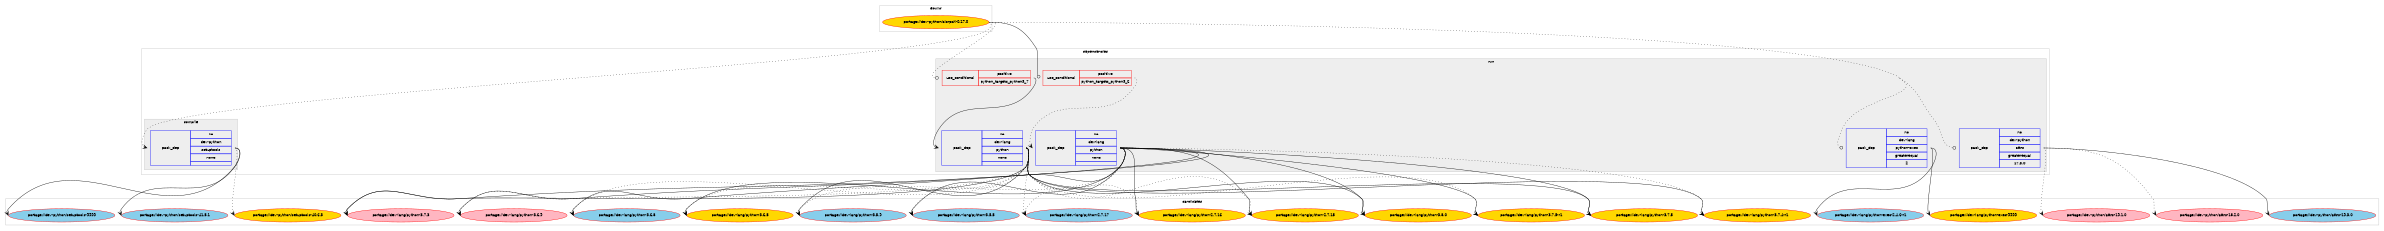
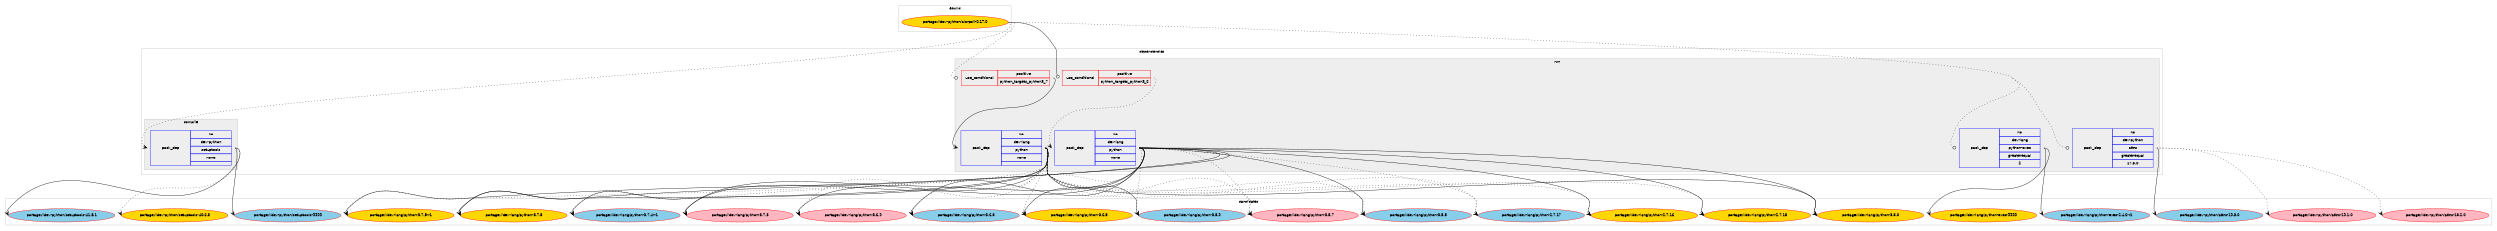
  digraph {
    compound=true
    concentrate=true
    fontname=Helvetica
    fontsize=10
    newrank=true
    rankdir=TB
    ranksep=1.5
    node [color=red fillcolor=gold fontname=Helvetica fontsize=10 style=filled]
    edge [arrowhead=vee headport=w style=solid tailport=e weight=100]
    n1 [label="portage://dev-python/aiorpcX-0.17.0" width=4]
    n2 [color=blue label=<<TABLE BORDER="0" CELLBORDER="1" CELLSPACING="0" CELLPADDING="4" WIDTH="220"><TR><TD ROWSPAN="6" CELLPADDING="30">pack_dep</TD></TR><TR><TD WIDTH="110">no</TD></TR><TR><TD>dev-python</TD></TR><TR><TD>setuptools</TD></TR><TR><TD>none</TD></TR><TR><TD></TD></TR></TABLE>> shape=none fillcolor="" style=""]
    n3 [color=blue label=<<TABLE BORDER="0" CELLBORDER="1" CELLSPACING="0" CELLPADDING="4" WIDTH="220"><TR><TD ROWSPAN="6" CELLPADDING="30">pack_dep</TD></TR><TR><TD WIDTH="110">no</TD></TR><TR><TD>dev-lang</TD></TR><TR><TD>python</TD></TR><TR><TD>none</TD></TR><TR><TD></TD></TR></TABLE>> shape=none fillcolor="" style=""]
    n4 [label=<<TABLE BORDER="0" CELLBORDER="1" CELLSPACING="0" CELLPADDING="4"><TR><TD ROWSPAN="3" CELLPADDING="10">use_conditional</TD></TR><TR><TD>positive</TD></TR><TR><TD>python_targets_python3_6</TD></TR></TABLE>> shape=none fillcolor="" style=""]
    n5 [color=blue label=<<TABLE BORDER="0" CELLBORDER="1" CELLSPACING="0" CELLPADDING="4" WIDTH="220"><TR><TD ROWSPAN="6" CELLPADDING="30">pack_dep</TD></TR><TR><TD WIDTH="110">no</TD></TR><TR><TD>dev-lang</TD></TR><TR><TD>python</TD></TR><TR><TD>none</TD></TR><TR><TD></TD></TR></TABLE>> shape=none fillcolor="" style=""]
    n6 [label=<<TABLE BORDER="0" CELLBORDER="1" CELLSPACING="0" CELLPADDING="4"><TR><TD ROWSPAN="3" CELLPADDING="10">use_conditional</TD></TR><TR><TD>positive</TD></TR><TR><TD>python_targets_python3_7</TD></TR></TABLE>> shape=none fillcolor="" style=""]
    n7 [color=blue label=<<TABLE BORDER="0" CELLBORDER="1" CELLSPACING="0" CELLPADDING="4" WIDTH="220"><TR><TD ROWSPAN="6" CELLPADDING="30">pack_dep</TD></TR><TR><TD WIDTH="110">no</TD></TR><TR><TD>dev-lang</TD></TR><TR><TD>python-exec</TD></TR><TR><TD>greaterequal</TD></TR><TR><TD>2</TD></TR></TABLE>> shape=none fillcolor="" style=""]
    n8 [color=blue label=<<TABLE BORDER="0" CELLBORDER="1" CELLSPACING="0" CELLPADDING="4" WIDTH="220"><TR><TD ROWSPAN="6" CELLPADDING="30">pack_dep</TD></TR><TR><TD WIDTH="110">no</TD></TR><TR><TD>dev-python</TD></TR><TR><TD>attrs</TD></TR><TR><TD>greaterequal</TD></TR><TR><TD>17.3.0</TD></TR></TABLE>> shape=none fillcolor="" style=""]
    n9 [label="portage://dev-python/setuptools-40.6.3" width=4]
    n10 [fillcolor=skyblue label="portage://dev-python/setuptools-41.5.1" width=4]
    n11 [fillcolor=skyblue label="portage://dev-python/setuptools-9999" width=4]
    n12 [label="portage://dev-lang/python-2.7.15" width=4]
    n13 [label="portage://dev-lang/python-2.7.16" width=4]
    n14 [fillcolor=skyblue label="portage://dev-lang/python-2.7.17" width=4]
    n15 [fillcolor=skyblue label="portage://dev-lang/python-3.5.5" width=4]
+   n16 [fillcolor=lightpink label="portage://dev-lang/python-3.5.7" width=4]
    n17 [fillcolor=skyblue label="portage://dev-lang/python-3.5.9" width=4]
    n18 [label="portage://dev-lang/python-3.6.5" width=4]
    n19 [fillcolor=skyblue label="portage://dev-lang/python-3.6.8" width=4]
    n20 [fillcolor=lightpink label="portage://dev-lang/python-3.6.9" width=4]
    n21 [fillcolor=lightpink label="portage://dev-lang/python-3.7.3" width=4]
-   n22 [label="portage://dev-lang/python-3.7.4-r1" width=4]
+   n22 [fillcolor=skyblue label="portage://dev-lang/python-3.7.4-r1" width=4]
    n23 [label="portage://dev-lang/python-3.7.5" width=4]
    n24 [label="portage://dev-lang/python-3.7.5-r1" width=4]
    n25 [label="portage://dev-lang/python-3.8.0" width=4]
    n26 [fillcolor=skyblue label="portage://dev-lang/python-exec-2.4.6-r1" width=4]
    n27 [label="portage://dev-lang/python-exec-9999" width=4]
    n28 [fillcolor=lightpink label="portage://dev-python/attrs-18.2.0" width=4]
    n29 [fillcolor=lightpink label="portage://dev-python/attrs-19.1.0" width=4]
    n30 [fillcolor=skyblue label="portage://dev-python/attrs-19.3.0" width=4]
    subgraph cluster_1 {
      color=gray
      label=<<i>ebuild</i>>
      rank=same
      n1
    }
    subgraph cluster_2 {
      color=gray
      label=<<i>dependencies</i>>
      subgraph cluster_3 {
        color=gray
        fillcolor="#eeeeee"
        label=<<i>run</i>>
        style=filled
        subgraph sub_4 {
          color=gray
          fillcolor="#eeeeee"
          label=<<i>run</i>>
          style=filled
          n4
          subgraph sub_5 {
            color=gray
            fillcolor="#eeeeee"
            label=<<i>run</i>>
            style=filled
            n3
          }
        }
        subgraph sub_6 {
          color=gray
          fillcolor="#eeeeee"
          label=<<i>run</i>>
          style=filled
          n6
          subgraph sub_7 {
            color=gray
            fillcolor="#eeeeee"
            label=<<i>run</i>>
            style=filled
            n5
          }
        }
        subgraph sub_8 {
          color=gray
          fillcolor="#eeeeee"
          label=<<i>run</i>>
          style=filled
          n7
        }
        subgraph sub_9 {
          color=gray
          fillcolor="#eeeeee"
          label=<<i>run</i>>
          style=filled
          n8
        }
      }
      subgraph cluster_10 {
        color=gray
        fillcolor="#eeeeee"
        label=<<i>compile</i>>
        style=filled
        subgraph sub_11 {
          color=gray
          fillcolor="#eeeeee"
          label=<<i>compile</i>>
          style=filled
          n2
        }
      }
      subgraph cluster_12 {
        color=gray
        fillcolor="#eeeeee"
        label=<<i>compile and run</i>>
        style=filled
      }
    }
    subgraph cluster_13 {
      color=gray
      label=<<i>candidates</i>>
      rank=same
      subgraph sub_14 {
        color=black
        label=<<i>candidates</i>>
        nodesep=1
        rank=same
        n9
        n10
        n11
      }
      subgraph sub_15 {
        color=black
        label=<<i>candidates</i>>
        nodesep=1
        rank=same
        n12
        n13
        n14
        n15
+       n16
        n17
        n18
        n19
        n20
        n21
        n22
        n23
        n24
        n25
      }
      subgraph sub_16 {
        color=black
        label=<<i>candidates</i>>
        nodesep=1
        rank=same
        n12
        n13
        n14
        n15
+       n16
        n17
        n18
        n19
        n20
        n21
        n22
        n23
        n24
        n25
      }
      subgraph sub_17 {
        color=black
        label=<<i>candidates</i>>
        nodesep=1
        rank=same
        n26
        n27
      }
      subgraph sub_18 {
        color=black
        label=<<i>candidates</i>>
        nodesep=1
        rank=same
        n28
        n29
        n30
      }
    }
    n1 -> n2 [style=dotted weight=20]
    n1 -> n4 [arrowhead=odot weight=20]
    n1 -> n6 [arrowhead=odot style=dotted weight=20]
    n1 -> n7 [arrowhead=odot style=dotted weight=20]
    n1 -> n8 [arrowhead=odot style=dotted weight=20]
    n2 -> n9 [style=dotted]
    n2 -> n10
    n2 -> n11
    n3 -> n12
    n3 -> n13
    n3 -> n14 [style=dotted]
    n3 -> n15
+   n3 -> n16 [style=dotted]
    n3 -> n17 [style=dotted]
    n3 -> n18
    n3 -> n19
    n3 -> n20
    n3 -> n21
    n3 -> n22 [style=dotted]
    n3 -> n23
    n3 -> n24
    n3 -> n25
    n4 -> n3 [style=dotted weight=20]
    n5 -> n12 [style=dotted]
    n5 -> n13 [style=dotted]
    n5 -> n14 [style=dotted]
    n5 -> n15 [style=dotted]
+   n5 -> n16 [style=dotted]
    n5 -> n17
    n5 -> n18 [style=dotted]
    n5 -> n19 [style=dotted]
    n5 -> n20 [style=dotted]
    n5 -> n21
    n5 -> n22
    n5 -> n23
    n5 -> n24 [style=dotted]
    n5 -> n25
    n6 -> n5 [weight=20]
    n7 -> n26
    n7 -> n27
    n8 -> n28 [style=dotted]
    n8 -> n29 [style=dotted]
    n8 -> n30
  }
